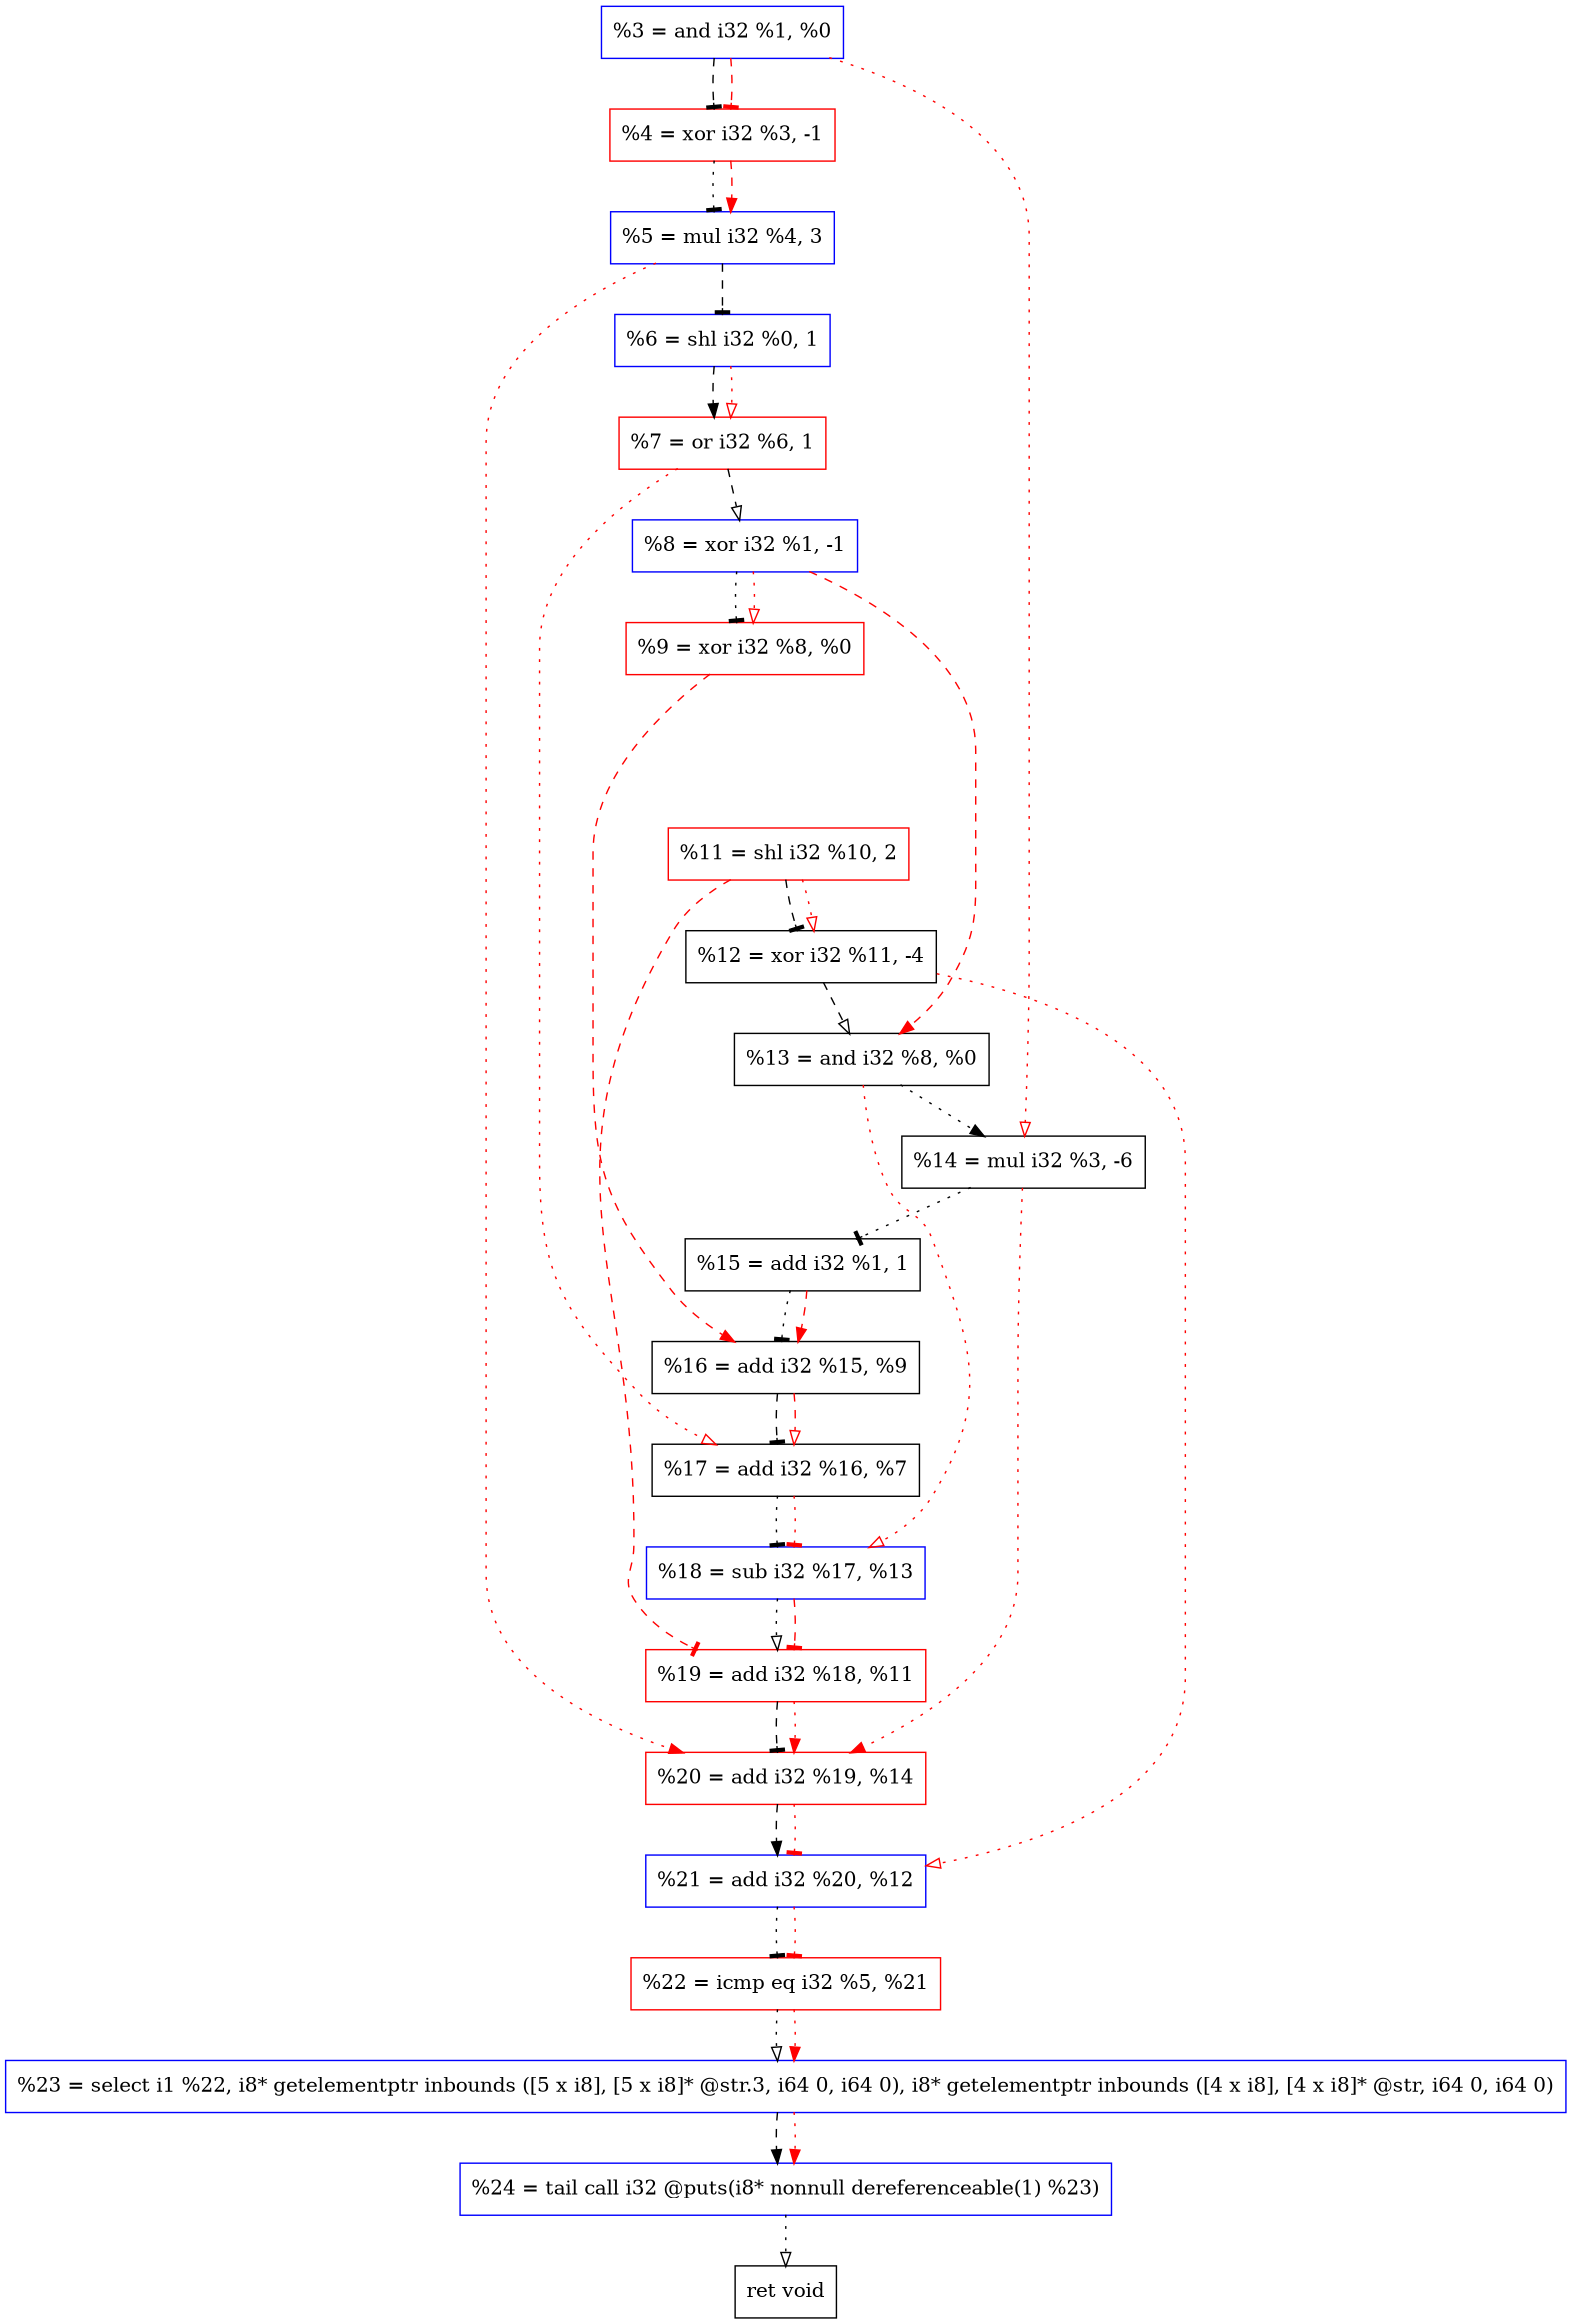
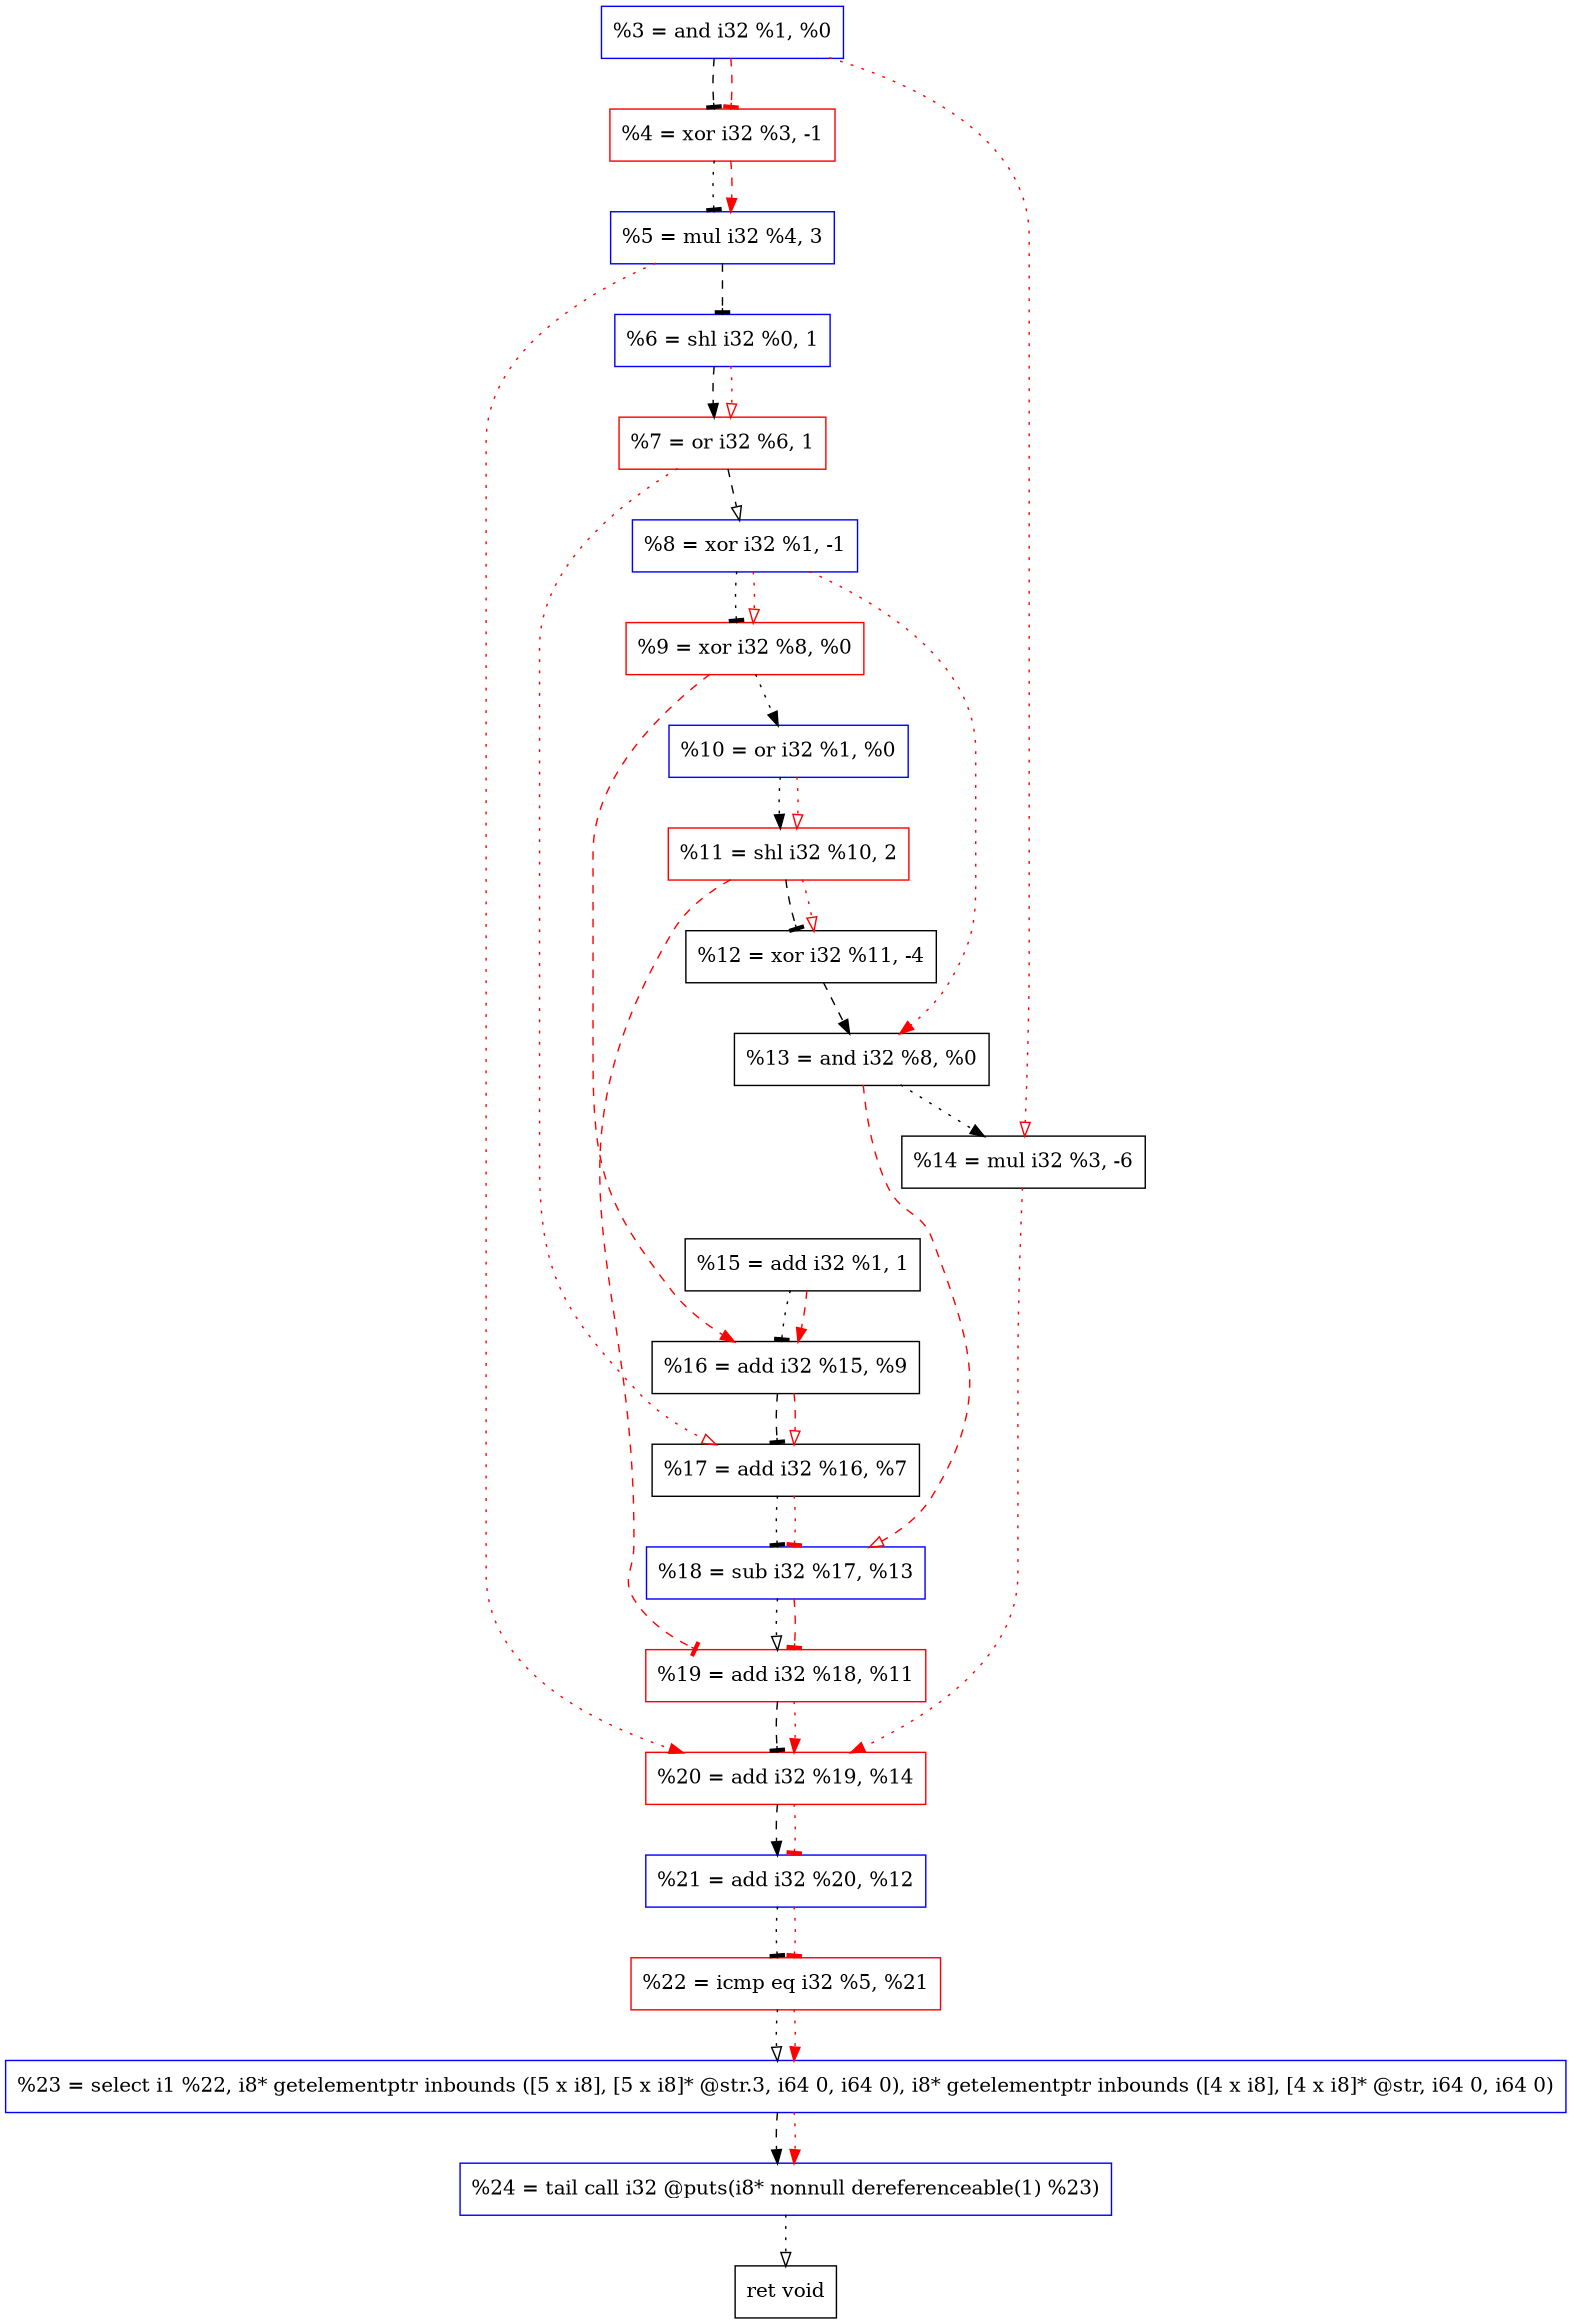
  digraph {
    node [color=blue shape=record]
    edge [arrowhead=tee style=dotted color=red]
    n1 [label="  %3 = and i32 %1, %0"]
    n2 [color=red label="  %4 = xor i32 %3, -1"]
    n3 [color=black label="  %14 = mul i32 %3, -6"]
    n4 [label="  %5 = mul i32 %4, 3"]
    n5 [color=black label="  %15 = add i32 %1, 1"]
    n6 [color=red label="  %20 = add i32 %19, %14"]
    n7 [label="  %6 = shl i32 %0, 1"]
    n8 [color=red label="  %7 = or i32 %6, 1"]
    n9 [color=red label="  %22 = icmp eq i32 %5, %21"]
    n10 [label="  %23 = select i1 %22, i8* getelementptr inbounds ([5 x i8], [5 x i8]* @str.3, i64 0, i64 0), i8* getelementptr inbounds ([4 x i8], [4 x i8]* @str, i64 0, i64 0)"]
    n11 [label="  %8 = xor i32 %1, -1"]
    n12 [color=black label="  %17 = add i32 %16, %7"]
    n13 [color=red label="  %9 = xor i32 %8, %0"]
    n14 [color=black label="  %13 = and i32 %8, %0"]
    n15 [label="  %18 = sub i32 %17, %13"]
+   n16 [label="  %10 = or i32 %1, %0"]
    n17 [color=black label="  %16 = add i32 %15, %9"]
    n18 [color=red label="  %11 = shl i32 %10, 2"]
    n19 [color=black label="  %12 = xor i32 %11, -4"]
    n20 [color=red label="  %19 = add i32 %18, %11"]
    n21 [label="  %21 = add i32 %20, %12"]
    n22 [label="  %24 = tail call i32 @puts(i8* nonnull dereferenceable(1) %23)"]
    n23 [color=black label="  ret void"]
    n1 -> n2 [style=dashed color=""]
    n1 -> n2 [style=dashed]
    n1 -> n3 [arrowhead=onormal]
    n2 -> n4 [color=""]
    n2 -> n4 [arrowhead=normal style=dashed]
-   n3 -> n5 [color=""]
    n3 -> n6 [arrowhead=normal]
    n4 -> n6 [arrowhead=normal]
    n4 -> n7 [style=dashed color=""]
    n5 -> n17 [color=""]
    n5 -> n17 [arrowhead=normal style=dashed]
    n6 -> n21 [arrowhead=normal style=dashed color=""]
    n6 -> n21
    n7 -> n8 [arrowhead=normal style=dashed color=""]
    n7 -> n8 [arrowhead=onormal]
    n8 -> n11 [arrowhead=onormal style=dashed color=""]
    n8 -> n12 [arrowhead=onormal]
    n9 -> n10 [arrowhead=onormal color=""]
    n9 -> n10 [arrowhead=normal]
    n10 -> n22 [arrowhead=normal style=dashed color=""]
    n10 -> n22 [arrowhead=normal]
    n11 -> n13 [color=""]
    n11 -> n13 [arrowhead=onormal]
-   n11 -> n14 [arrowhead=normal style=dashed]
+   n11 -> n14 [arrowhead=normal]
    n12 -> n15 [color=""]
    n12 -> n15
+   n13 -> n16 [arrowhead=normal color=""]
    n13 -> n17 [arrowhead=normal style=dashed]
    n14 -> n3 [arrowhead=normal color=""]
-   n14 -> n15 [arrowhead=onormal]
+   n14 -> n15 [arrowhead=onormal style=dashed]
    n15 -> n20 [arrowhead=onormal color=""]
    n15 -> n20 [style=dashed]
+   n16 -> n18 [arrowhead=normal color=""]
+   n16 -> n18 [arrowhead=onormal]
    n17 -> n12 [style=dashed color=""]
    n17 -> n12 [arrowhead=onormal style=dashed]
    n18 -> n19 [style=dashed color=""]
    n18 -> n19 [arrowhead=onormal]
    n18 -> n20 [style=dashed]
-   n19 -> n14 [arrowhead=onormal style=dashed color=""]
-   n19 -> n21 [arrowhead=onormal]
+   n19 -> n14 [arrowhead=normal style=dashed color=""]
    n20 -> n6 [style=dashed color=""]
    n20 -> n6 [arrowhead=normal]
    n21 -> n9 [color=""]
    n21 -> n9
    n22 -> n23 [arrowhead=onormal color=""]
  }
